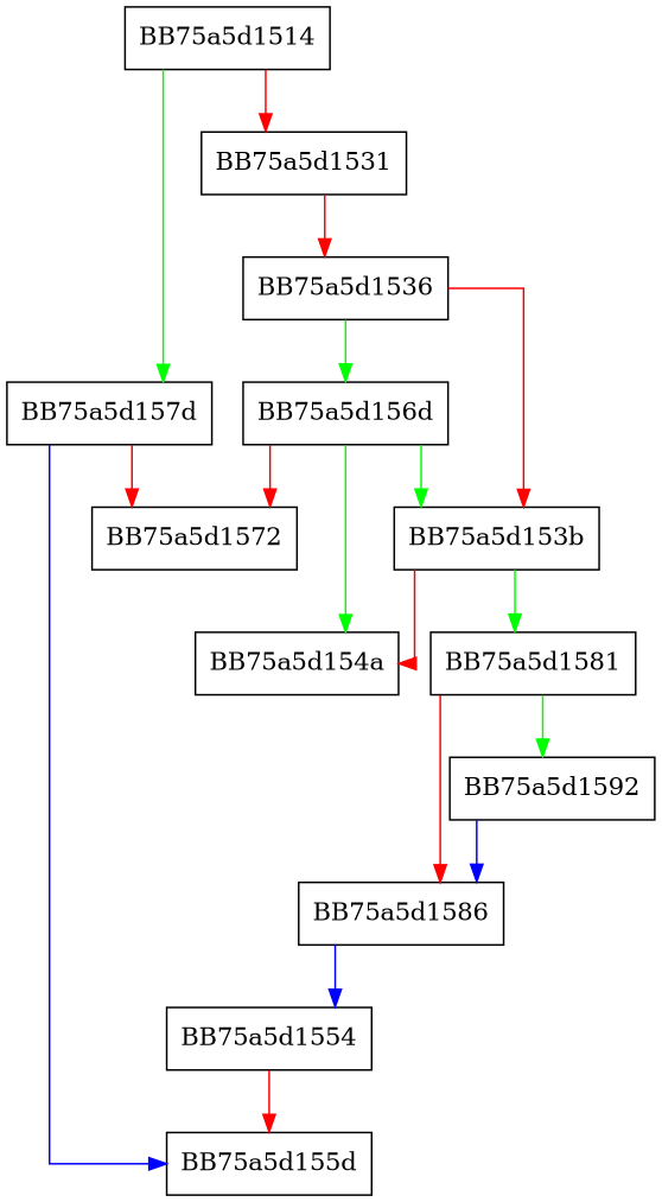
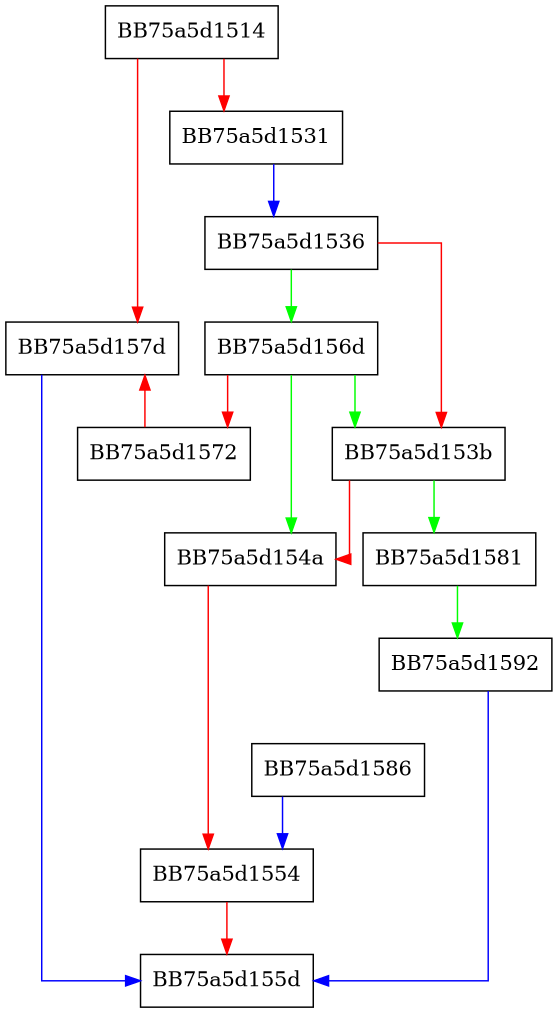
  digraph {
    splines=ortho
    node [shape=box]
    edge [color=red]
    BB75a5d1514
    BB75a5d157d
    BB75a5d1531
    BB75a5d155d
    BB75a5d1536
    BB75a5d154a
    BB75a5d1554
    BB75a5d156d
    BB75a5d153b
    BB75a5d1572
    BB75a5d1581
    BB75a5d1592
    BB75a5d1586
-   BB75a5d1514 -> BB75a5d157d [color=green]
+   BB75a5d1514 -> BB75a5d157d
    BB75a5d1514 -> BB75a5d1531
    BB75a5d157d -> BB75a5d155d [color=blue]
-   BB75a5d1531 -> BB75a5d1536
+   BB75a5d1531 -> BB75a5d1536 [color=blue]
    BB75a5d1536 -> BB75a5d156d [color=green]
    BB75a5d1536 -> BB75a5d153b
+   BB75a5d154a -> BB75a5d1554
    BB75a5d1554 -> BB75a5d155d
    BB75a5d156d -> BB75a5d154a [color=green]
    BB75a5d156d -> BB75a5d153b [color=green]
    BB75a5d156d -> BB75a5d1572
    BB75a5d153b -> BB75a5d154a
    BB75a5d153b -> BB75a5d1581 [color=green]
-   BB75a5d157d -> BB75a5d1572
+   BB75a5d1572 -> BB75a5d157d
    BB75a5d1581 -> BB75a5d1592 [color=green]
-   BB75a5d1581 -> BB75a5d1586
-   BB75a5d1592 -> BB75a5d1586 [color=blue]
+   BB75a5d1592 -> BB75a5d155d [color=blue]
    BB75a5d1586 -> BB75a5d1554 [color=blue]
  }
